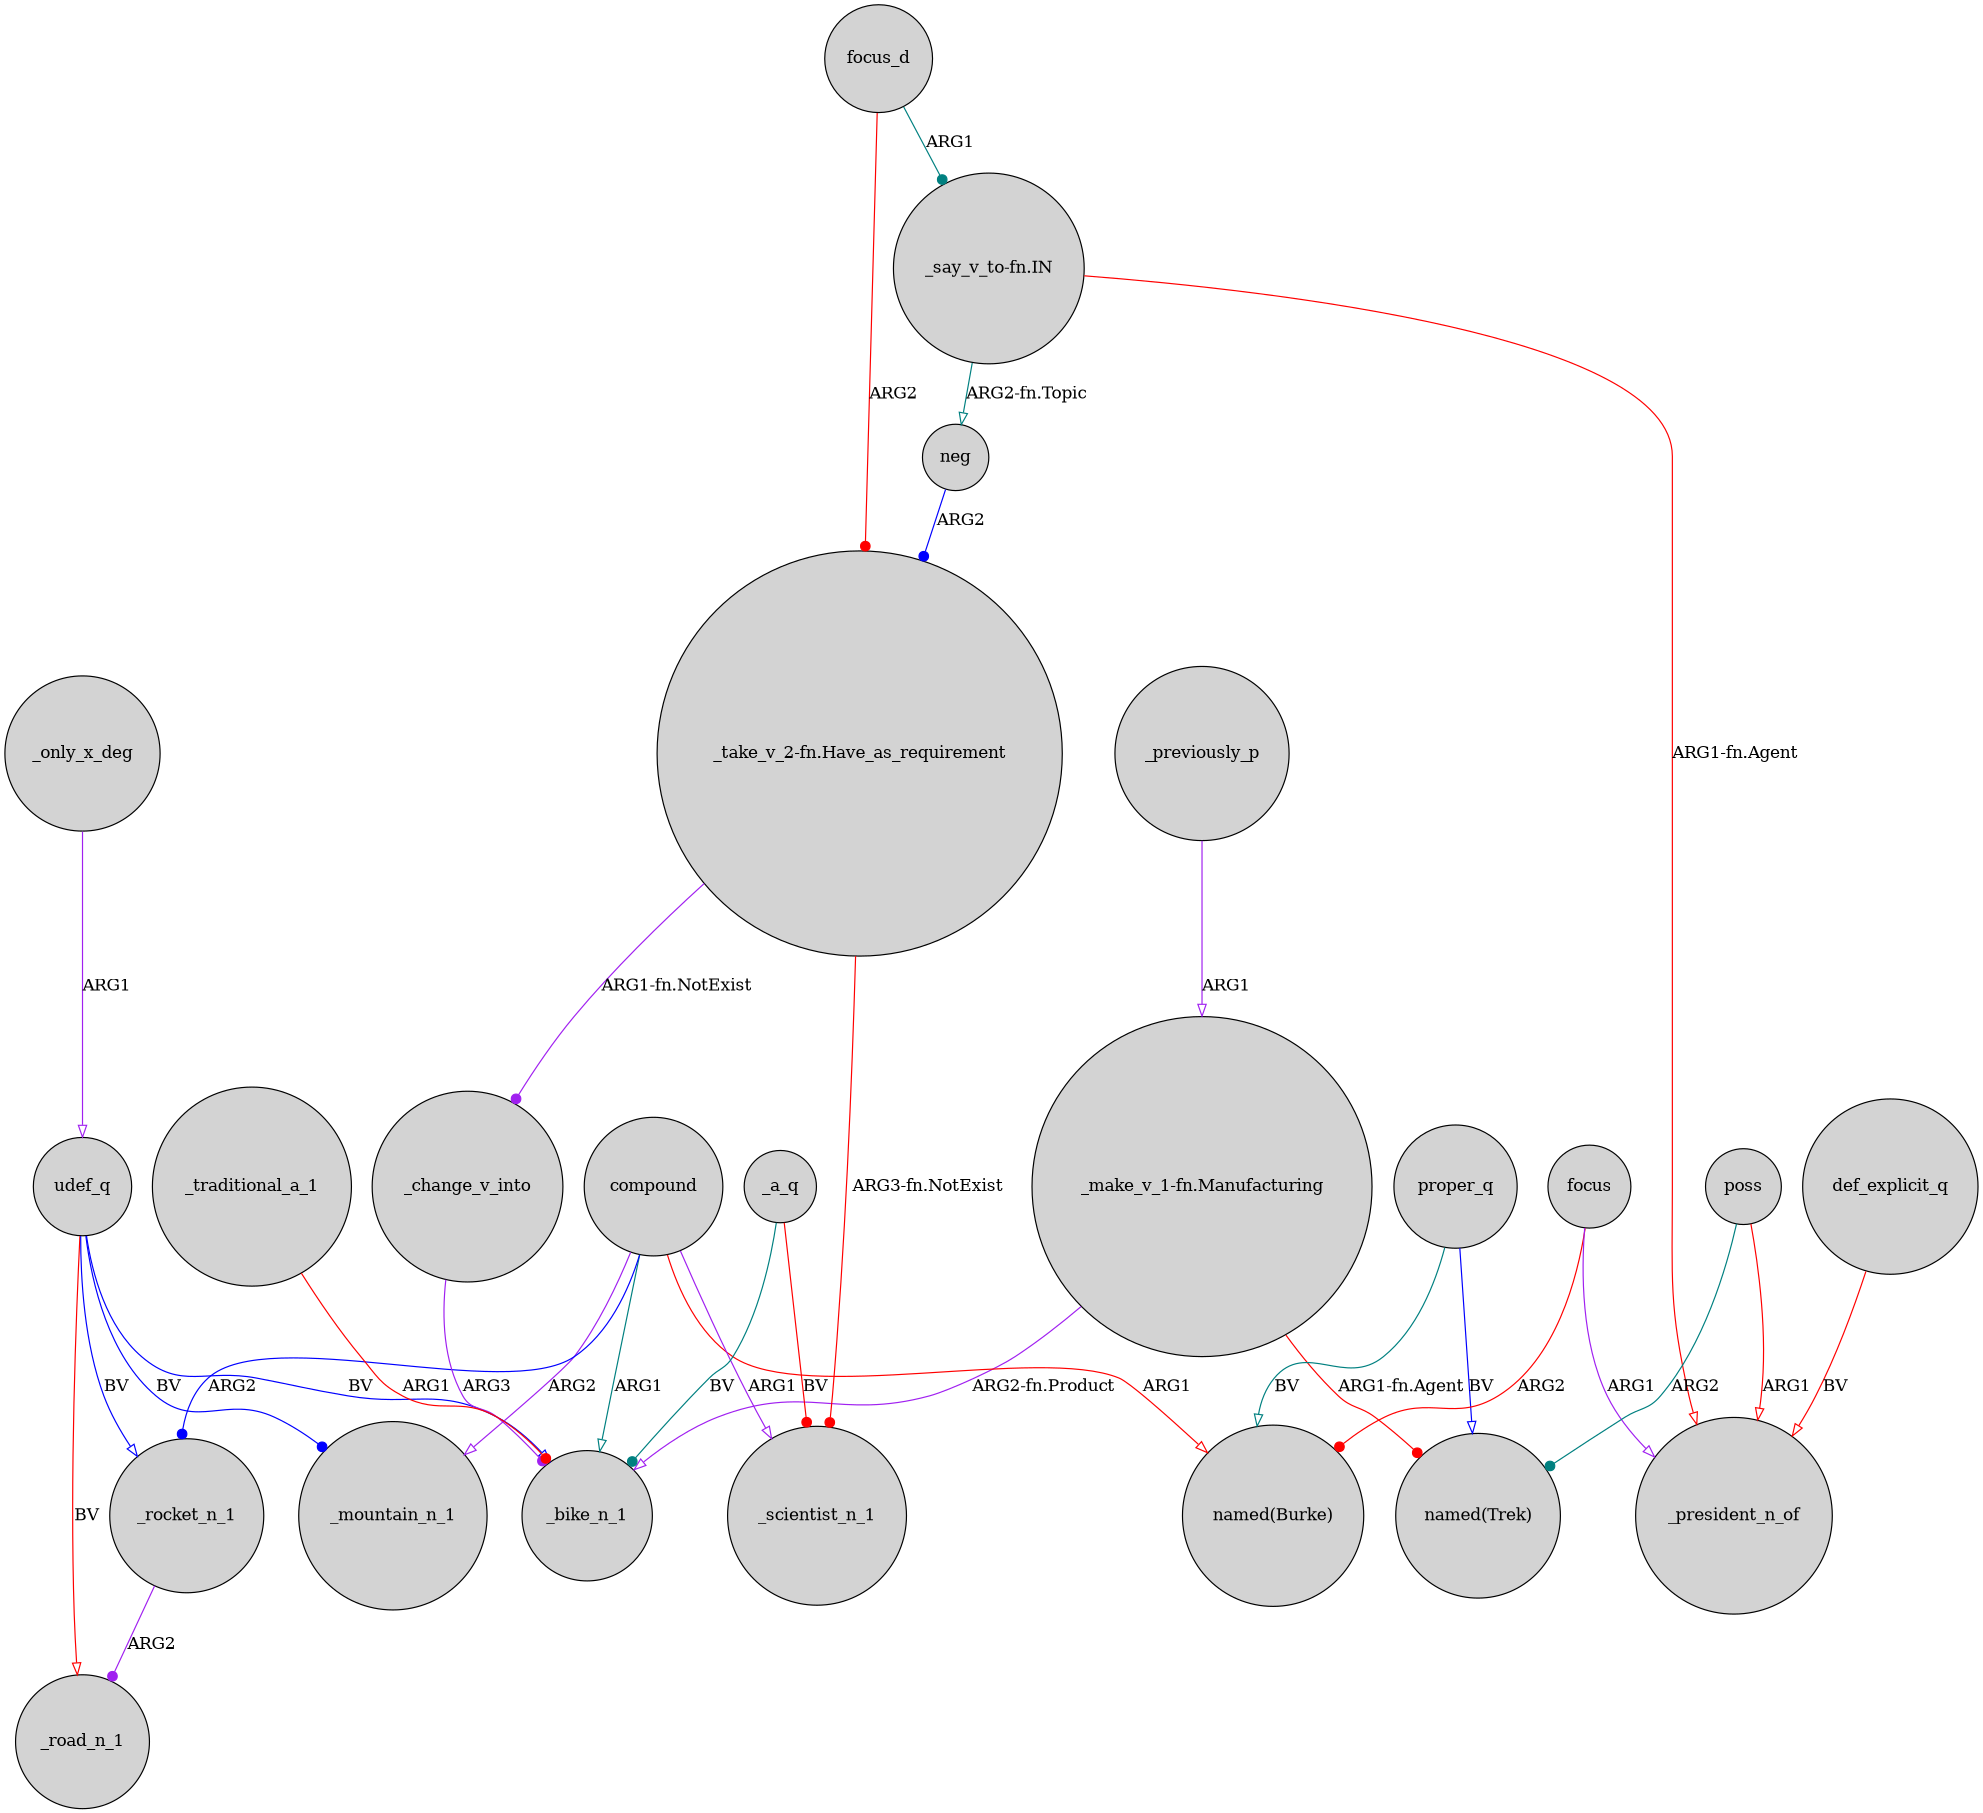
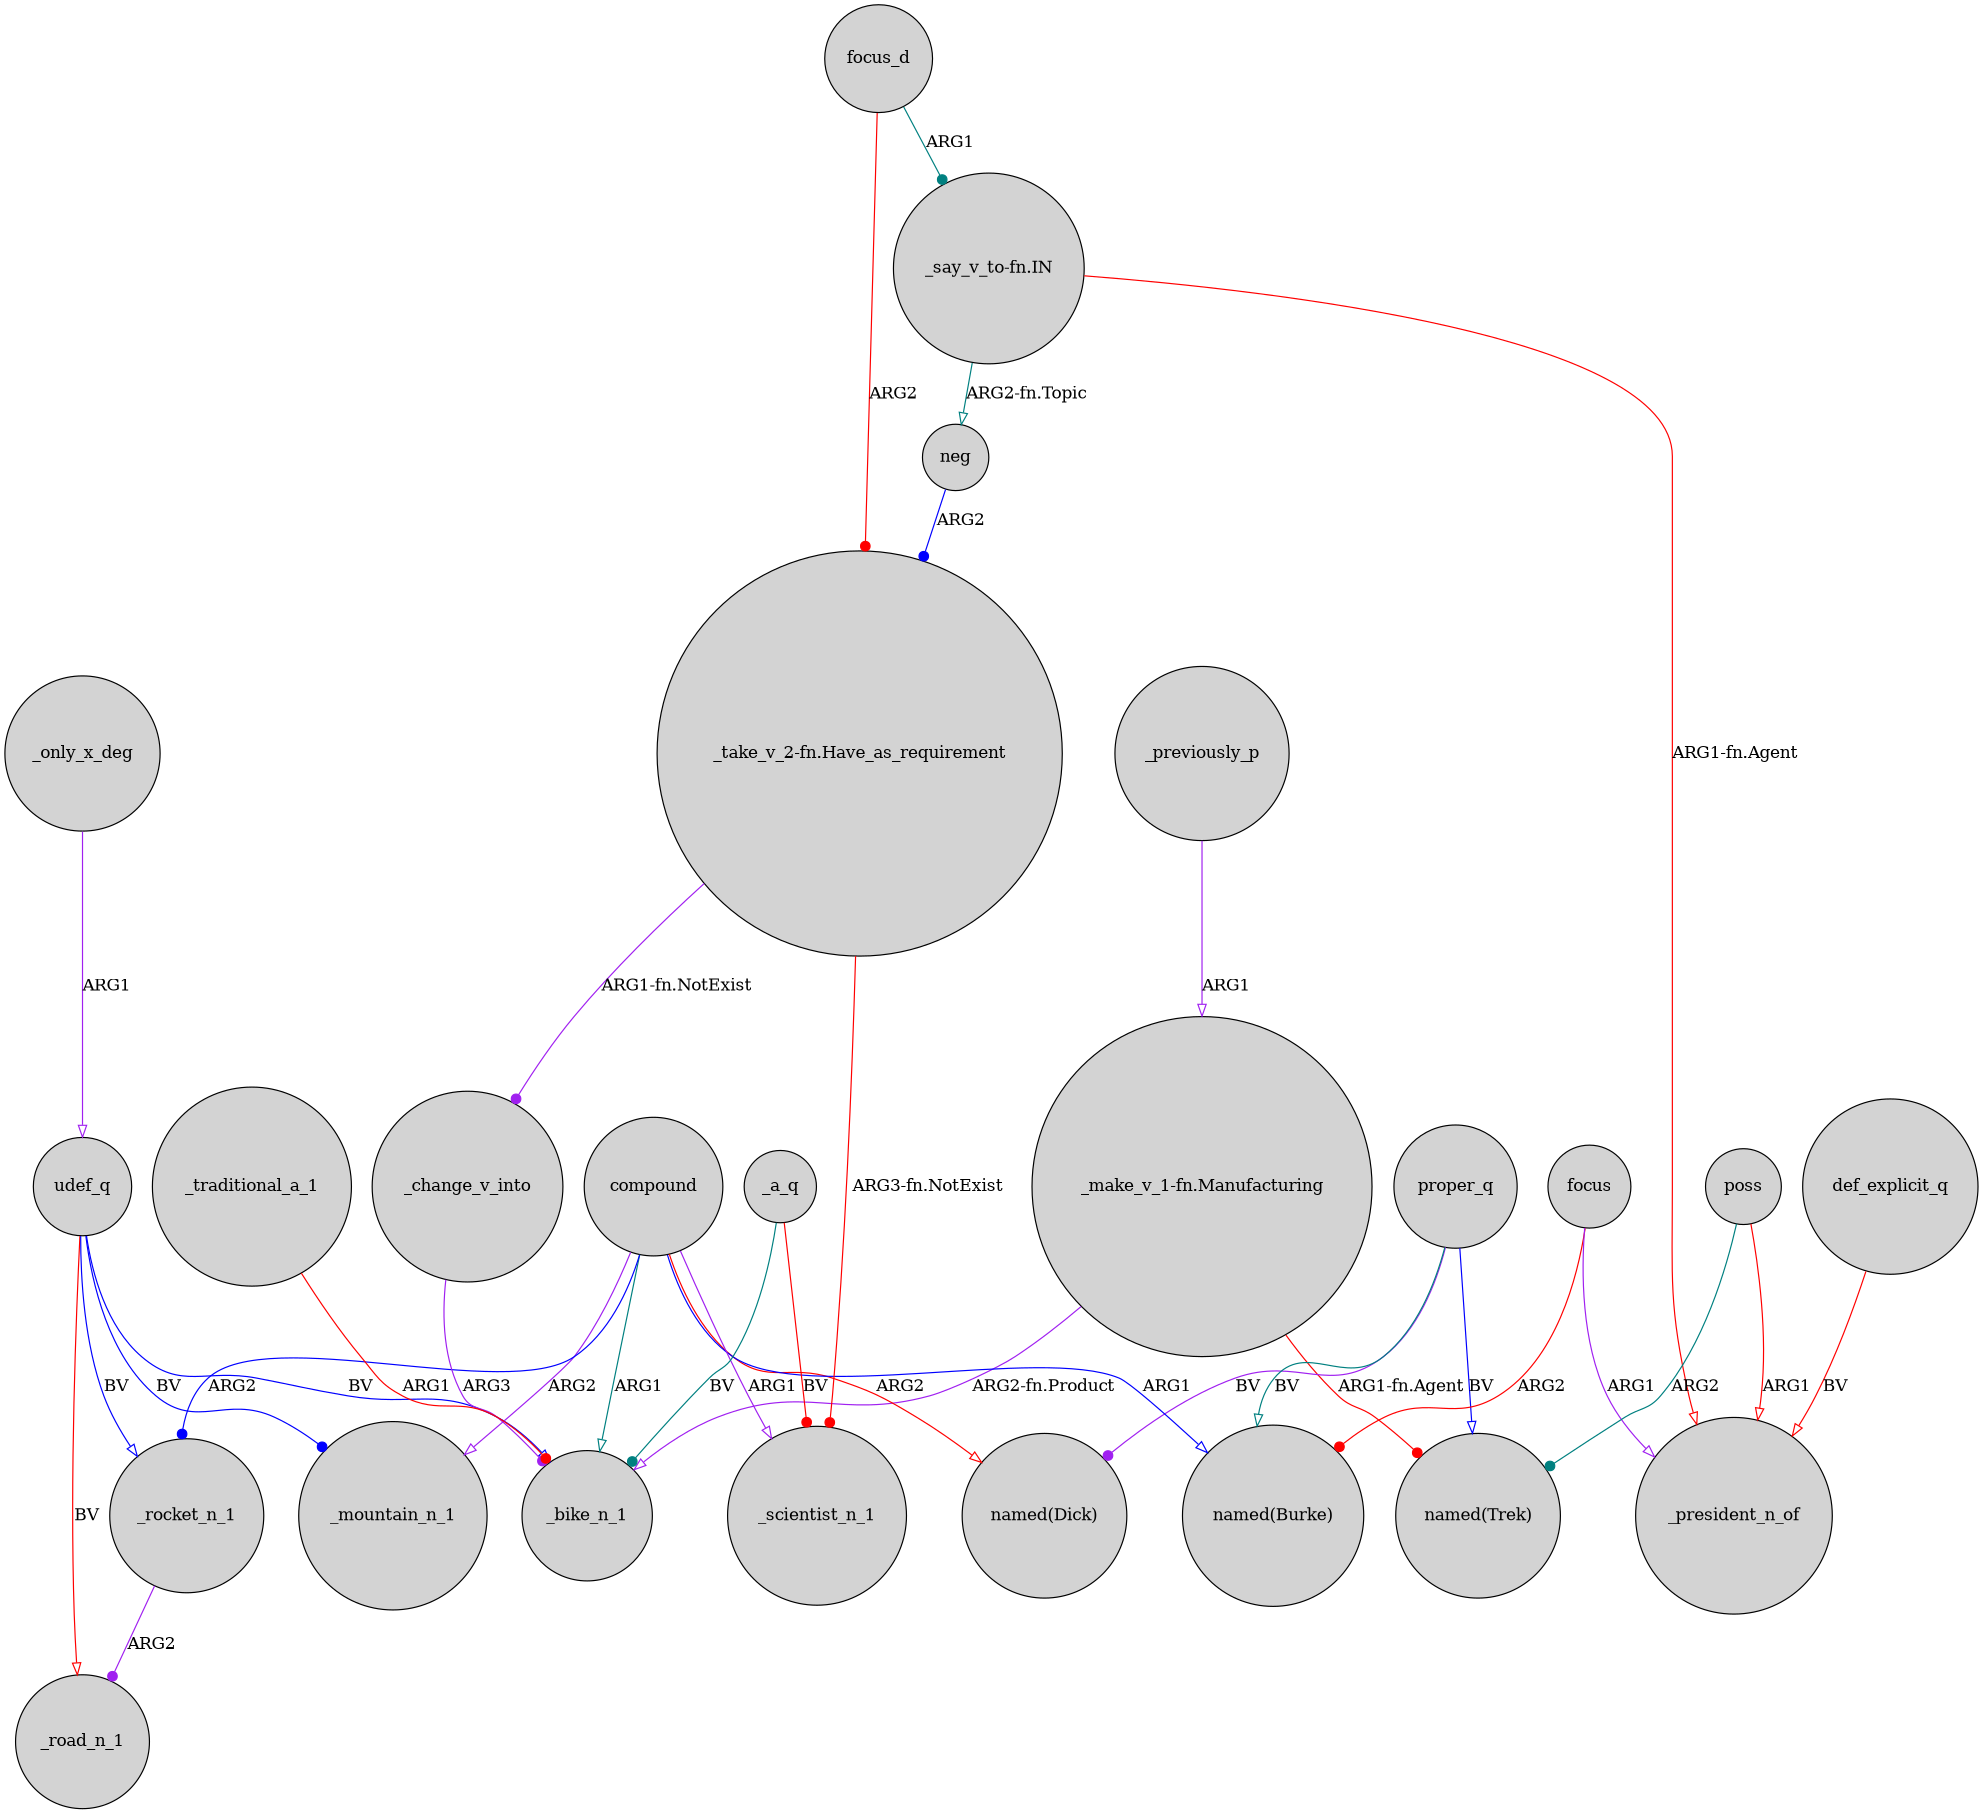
  digraph {
    node [shape=circle style=filled]
    edge [arrowhead=onormal color=red]
    _only_x_deg
    udef_q
    _mountain_n_1
    _bike_n_1
    _road_n_1
    _rocket_n_1
    _previously_p
    "_make_v_1-fn.Manufacturing"
    "named(Trek)"
    proper_q
+   "named(Dick)"
    "named(Burke)"
    compound
    _scientist_n_1
    "_take_v_2-fn.Have_as_requirement"
    _change_v_into
    n17 [label=focus]
    _president_n_of
    focus_d
    "_say_v_to-fn.IN"
    neg
    _traditional_a_1
    poss
    def_explicit_q
    _a_q
    _only_x_deg -> udef_q [color=purple label=ARG1]
    udef_q -> _mountain_n_1 [arrowhead=dot color=blue label=BV]
    udef_q -> _bike_n_1 [color=blue label=BV]
    udef_q -> _road_n_1 [label=BV]
    udef_q -> _rocket_n_1 [color=blue label=BV]
    _rocket_n_1 -> _road_n_1 [arrowhead=dot color=purple label=ARG2]
    _previously_p -> "_make_v_1-fn.Manufacturing" [color=purple label=ARG1]
    "_make_v_1-fn.Manufacturing" -> _bike_n_1 [color=purple label="ARG2-fn.Product"]
    "_make_v_1-fn.Manufacturing" -> "named(Trek)" [arrowhead=dot label="ARG1-fn.Agent"]
    proper_q -> "named(Trek)" [color=blue label=BV]
+   proper_q -> "named(Dick)" [arrowhead=dot color=purple label=BV]
    proper_q -> "named(Burke)" [color=teal label=BV]
    compound -> _mountain_n_1 [color=purple label=ARG2]
    compound -> _bike_n_1 [color=teal label=ARG1]
    compound -> _rocket_n_1 [arrowhead=dot color=blue label=ARG2]
-   compound -> "named(Burke)" [label=ARG1]
+   compound -> "named(Dick)" [label=ARG2]
+   compound -> "named(Burke)" [color=blue label=ARG1]
    compound -> _scientist_n_1 [color=purple label=ARG1]
    "_take_v_2-fn.Have_as_requirement" -> _scientist_n_1 [arrowhead=dot label="ARG3-fn.NotExist"]
    "_take_v_2-fn.Have_as_requirement" -> _change_v_into [arrowhead=dot color=purple label="ARG1-fn.NotExist"]
    _change_v_into -> _bike_n_1 [arrowhead=dot color=purple label=ARG3]
    n17 -> "named(Burke)" [arrowhead=dot label=ARG2]
    n17 -> _president_n_of [color=purple label=ARG1]
    focus_d -> "_take_v_2-fn.Have_as_requirement" [arrowhead=dot label=ARG2]
    focus_d -> "_say_v_to-fn.IN" [arrowhead=dot color=teal label=ARG1]
    "_say_v_to-fn.IN" -> _president_n_of [label="ARG1-fn.Agent"]
    "_say_v_to-fn.IN" -> neg [color=teal label="ARG2-fn.Topic"]
    neg -> "_take_v_2-fn.Have_as_requirement" [arrowhead=dot color=blue label=ARG2]
    _traditional_a_1 -> _bike_n_1 [arrowhead=dot label=ARG1]
    poss -> "named(Trek)" [arrowhead=dot color=teal label=ARG2]
    poss -> _president_n_of [label=ARG1]
    def_explicit_q -> _president_n_of [label=BV]
    _a_q -> _bike_n_1 [arrowhead=dot color=teal label=BV]
    _a_q -> _scientist_n_1 [arrowhead=dot label=BV]
  }
